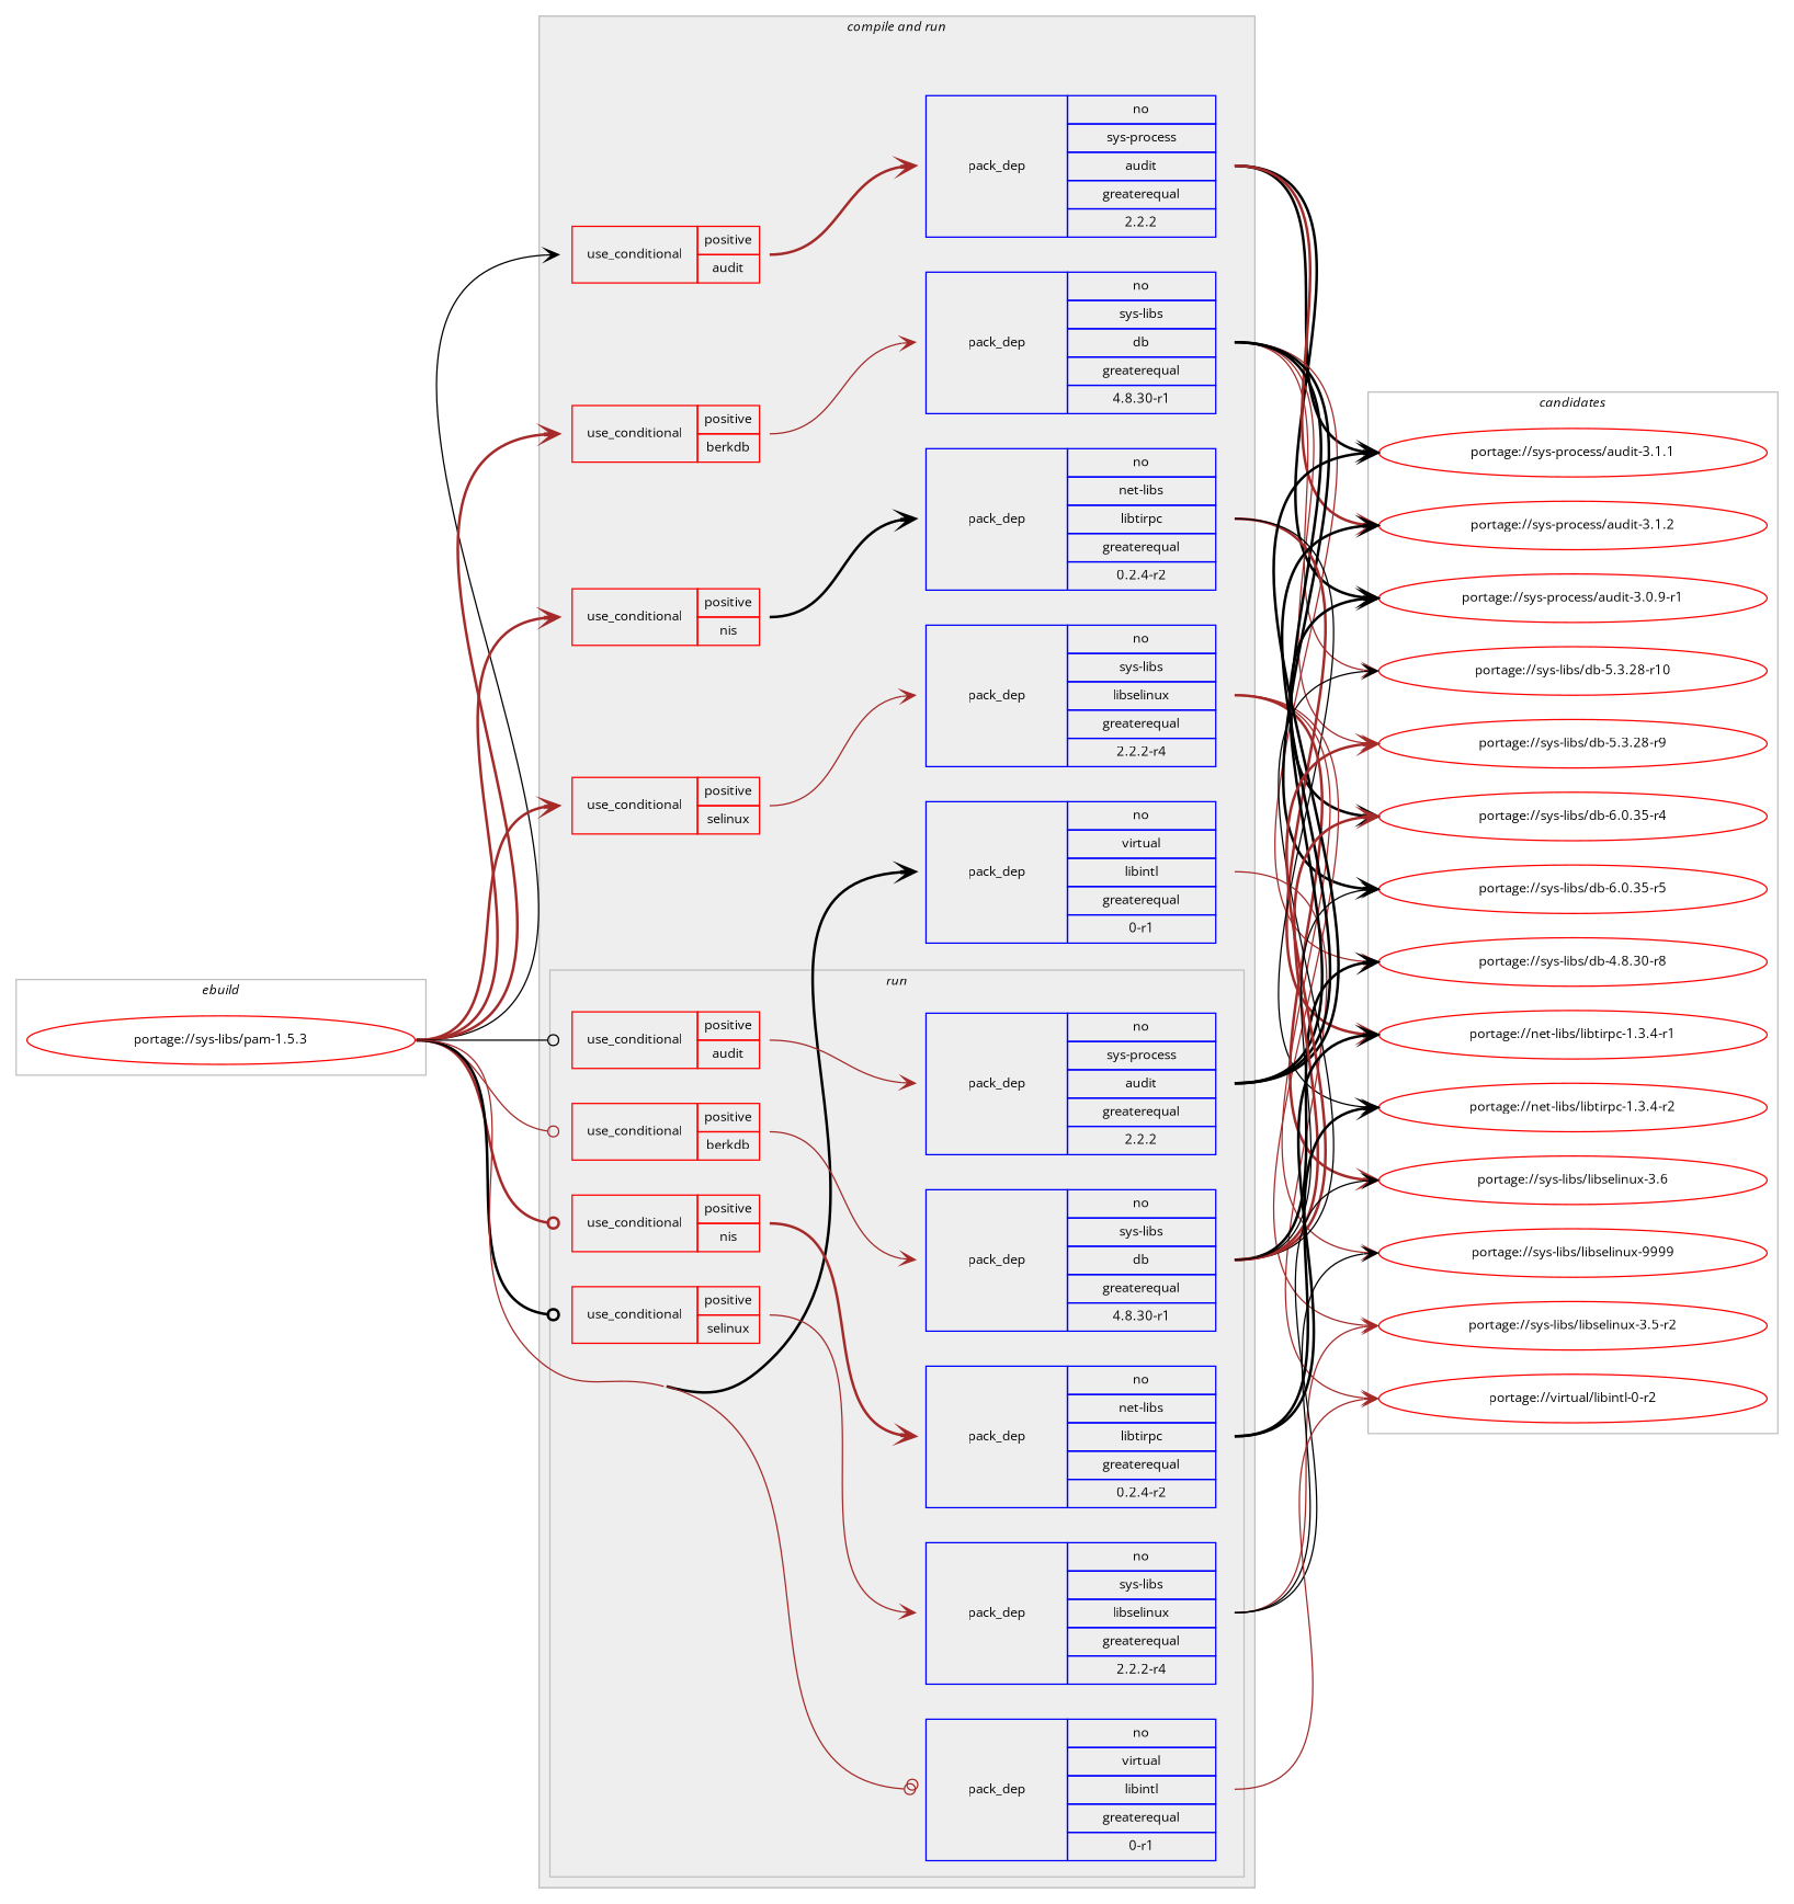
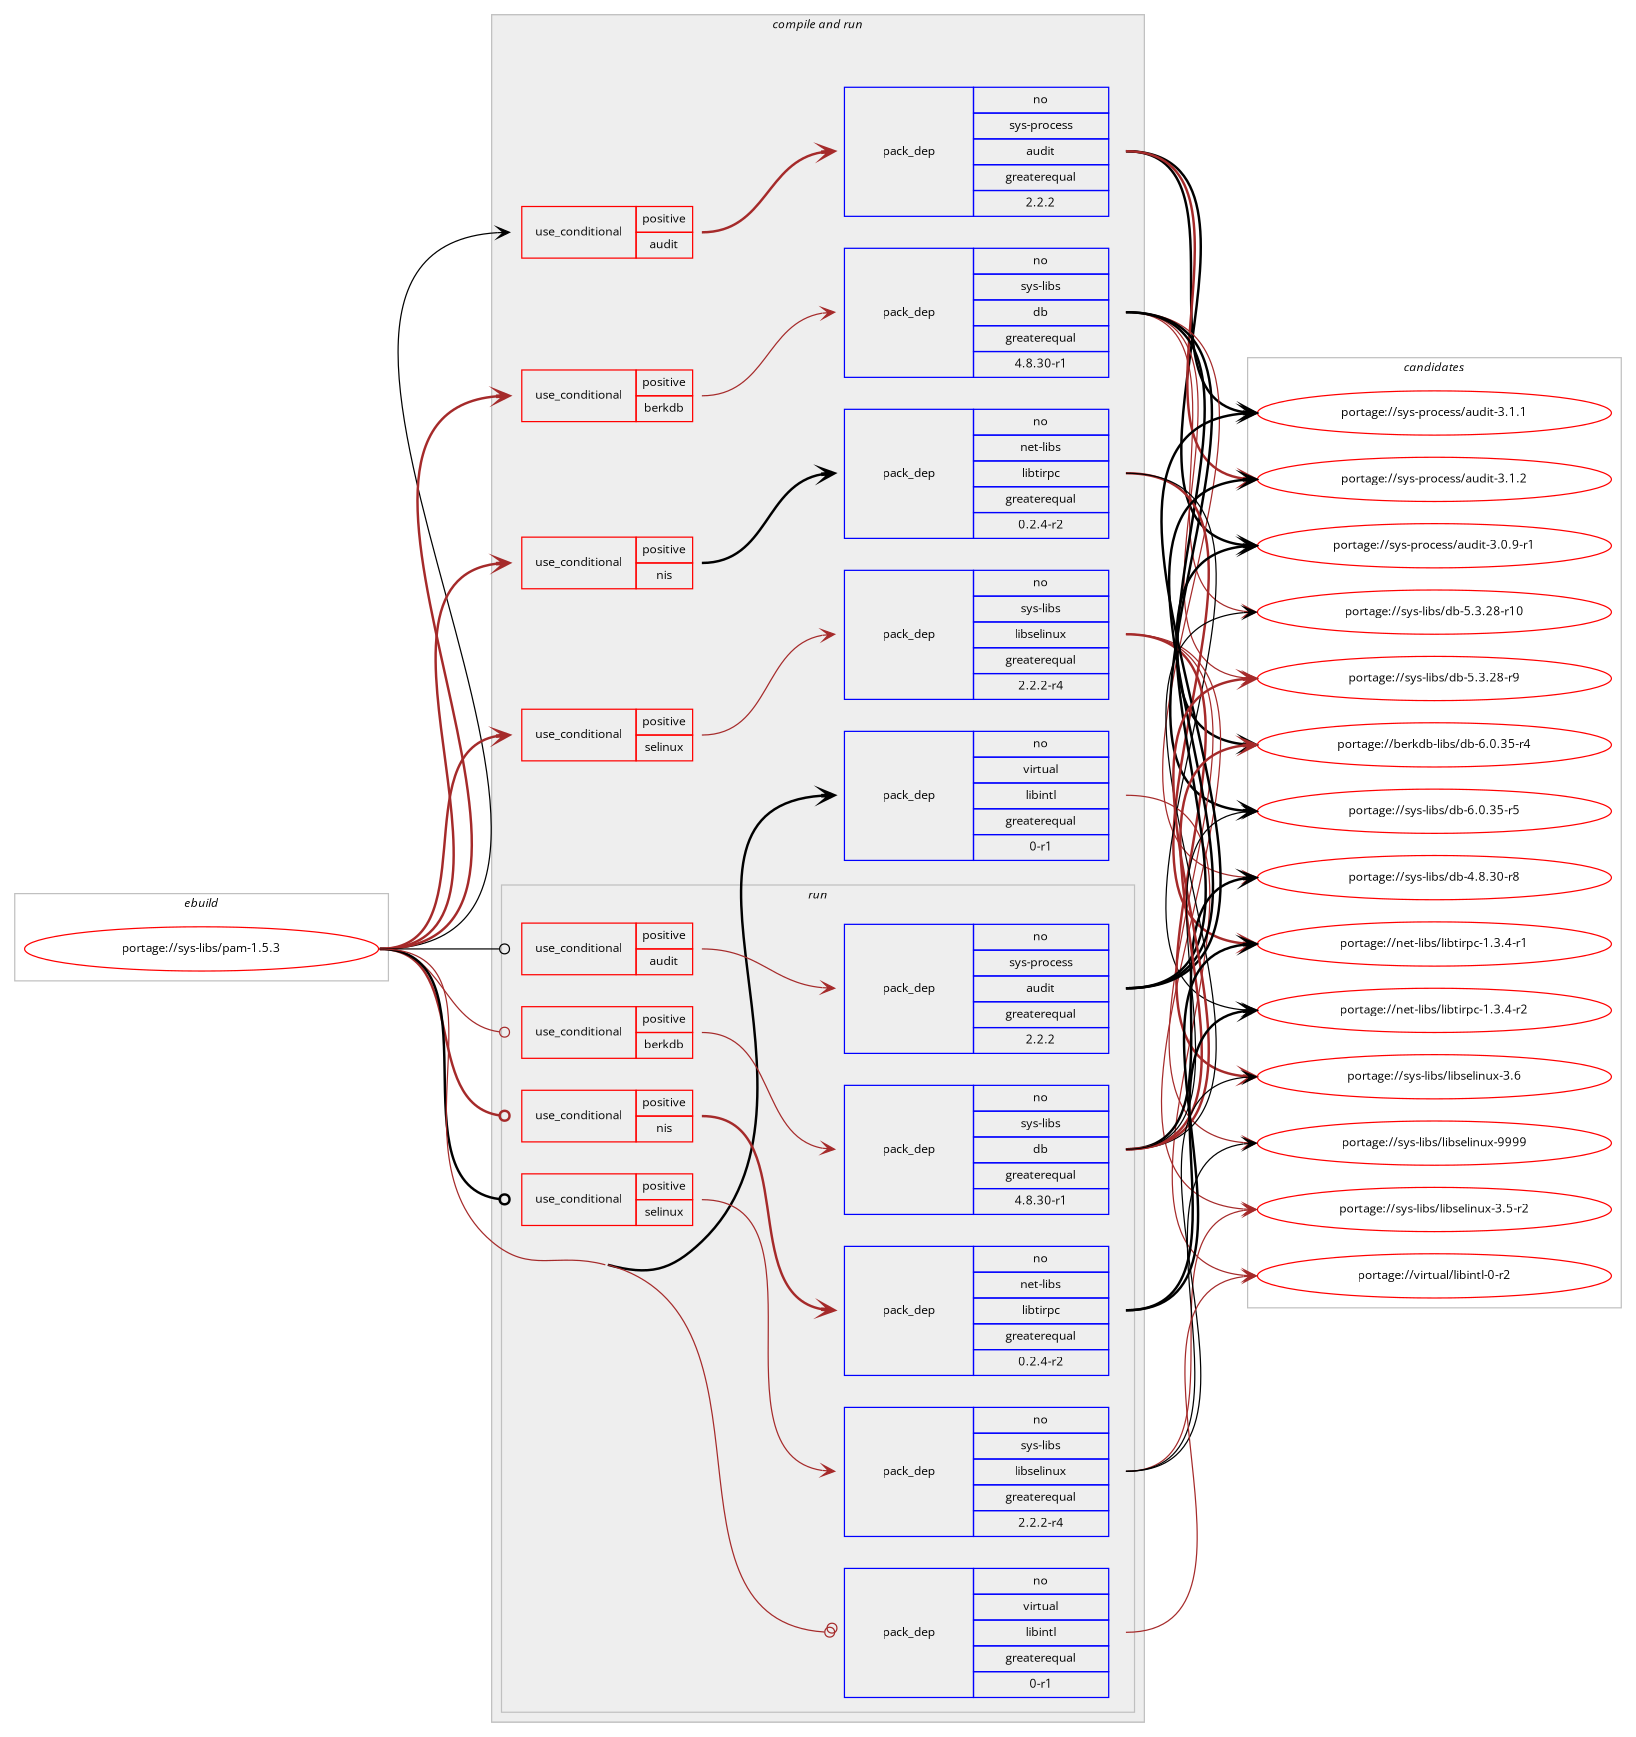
  digraph {
    compound=true
    concentrate=true
    fontname="Open Sans"
    fontsize=10
    newrank=true
    rankdir=LR
    ranksep=1.5
    node [color=red fontname="Open Sans" fontsize=10 shape=none]
    edge [arrowhead=vee color=brown fontname="Open Sans" headport=w style=bold tailport=e weight=100]
    n1 [label="portage://sys-libs/pam-1.5.3" width=4 shape=""]
    n2 [color=blue label=<<TABLE BORDER="0" CELLBORDER="1" CELLSPACING="0" CELLPADDING="4" WIDTH="220"><TR><TD ROWSPAN="6" CELLPADDING="30">pack_dep</TD></TR><TR><TD WIDTH="110">no</TD></TR><TR><TD>sys-process</TD></TR><TR><TD>audit</TD></TR><TR><TD>greaterequal</TD></TR><TR><TD>2.2.2</TD></TR></TABLE>>]
    n3 [label=<<TABLE BORDER="0" CELLBORDER="1" CELLSPACING="0" CELLPADDING="4"><TR><TD ROWSPAN="3" CELLPADDING="10">use_conditional</TD></TR><TR><TD>positive</TD></TR><TR><TD>audit</TD></TR></TABLE>>]
    n4 [color=blue label=<<TABLE BORDER="0" CELLBORDER="1" CELLSPACING="0" CELLPADDING="4" WIDTH="220"><TR><TD ROWSPAN="6" CELLPADDING="30">pack_dep</TD></TR><TR><TD WIDTH="110">no</TD></TR><TR><TD>sys-libs</TD></TR><TR><TD>db</TD></TR><TR><TD>greaterequal</TD></TR><TR><TD>4.8.30-r1</TD></TR></TABLE>>]
    n5 [label=<<TABLE BORDER="0" CELLBORDER="1" CELLSPACING="0" CELLPADDING="4"><TR><TD ROWSPAN="3" CELLPADDING="10">use_conditional</TD></TR><TR><TD>positive</TD></TR><TR><TD>berkdb</TD></TR></TABLE>>]
    n6 [color=blue label=<<TABLE BORDER="0" CELLBORDER="1" CELLSPACING="0" CELLPADDING="4" WIDTH="220"><TR><TD ROWSPAN="6" CELLPADDING="30">pack_dep</TD></TR><TR><TD WIDTH="110">no</TD></TR><TR><TD>net-libs</TD></TR><TR><TD>libtirpc</TD></TR><TR><TD>greaterequal</TD></TR><TR><TD>0.2.4-r2</TD></TR></TABLE>>]
    n7 [label=<<TABLE BORDER="0" CELLBORDER="1" CELLSPACING="0" CELLPADDING="4"><TR><TD ROWSPAN="3" CELLPADDING="10">use_conditional</TD></TR><TR><TD>positive</TD></TR><TR><TD>nis</TD></TR></TABLE>>]
    n8 [color=blue label=<<TABLE BORDER="0" CELLBORDER="1" CELLSPACING="0" CELLPADDING="4" WIDTH="220"><TR><TD ROWSPAN="6" CELLPADDING="30">pack_dep</TD></TR><TR><TD WIDTH="110">no</TD></TR><TR><TD>sys-libs</TD></TR><TR><TD>libselinux</TD></TR><TR><TD>greaterequal</TD></TR><TR><TD>2.2.2-r4</TD></TR></TABLE>>]
    n9 [label=<<TABLE BORDER="0" CELLBORDER="1" CELLSPACING="0" CELLPADDING="4"><TR><TD ROWSPAN="3" CELLPADDING="10">use_conditional</TD></TR><TR><TD>positive</TD></TR><TR><TD>selinux</TD></TR></TABLE>>]
    n10 [color=blue label=<<TABLE BORDER="0" CELLBORDER="1" CELLSPACING="0" CELLPADDING="4" WIDTH="220"><TR><TD ROWSPAN="6" CELLPADDING="30">pack_dep</TD></TR><TR><TD WIDTH="110">no</TD></TR><TR><TD>virtual</TD></TR><TR><TD>libintl</TD></TR><TR><TD>greaterequal</TD></TR><TR><TD>0-r1</TD></TR></TABLE>>]
    n11 [color=blue label=<<TABLE BORDER="0" CELLBORDER="1" CELLSPACING="0" CELLPADDING="4" WIDTH="220"><TR><TD ROWSPAN="6" CELLPADDING="30">pack_dep</TD></TR><TR><TD WIDTH="110">no</TD></TR><TR><TD>sys-process</TD></TR><TR><TD>audit</TD></TR><TR><TD>greaterequal</TD></TR><TR><TD>2.2.2</TD></TR></TABLE>>]
    n12 [label=<<TABLE BORDER="0" CELLBORDER="1" CELLSPACING="0" CELLPADDING="4"><TR><TD ROWSPAN="3" CELLPADDING="10">use_conditional</TD></TR><TR><TD>positive</TD></TR><TR><TD>audit</TD></TR></TABLE>>]
    n13 [color=blue label=<<TABLE BORDER="0" CELLBORDER="1" CELLSPACING="0" CELLPADDING="4" WIDTH="220"><TR><TD ROWSPAN="6" CELLPADDING="30">pack_dep</TD></TR><TR><TD WIDTH="110">no</TD></TR><TR><TD>sys-libs</TD></TR><TR><TD>db</TD></TR><TR><TD>greaterequal</TD></TR><TR><TD>4.8.30-r1</TD></TR></TABLE>>]
    n14 [label=<<TABLE BORDER="0" CELLBORDER="1" CELLSPACING="0" CELLPADDING="4"><TR><TD ROWSPAN="3" CELLPADDING="10">use_conditional</TD></TR><TR><TD>positive</TD></TR><TR><TD>berkdb</TD></TR></TABLE>>]
    n15 [color=blue label=<<TABLE BORDER="0" CELLBORDER="1" CELLSPACING="0" CELLPADDING="4" WIDTH="220"><TR><TD ROWSPAN="6" CELLPADDING="30">pack_dep</TD></TR><TR><TD WIDTH="110">no</TD></TR><TR><TD>net-libs</TD></TR><TR><TD>libtirpc</TD></TR><TR><TD>greaterequal</TD></TR><TR><TD>0.2.4-r2</TD></TR></TABLE>>]
    n16 [label=<<TABLE BORDER="0" CELLBORDER="1" CELLSPACING="0" CELLPADDING="4"><TR><TD ROWSPAN="3" CELLPADDING="10">use_conditional</TD></TR><TR><TD>positive</TD></TR><TR><TD>nis</TD></TR></TABLE>>]
    n17 [color=blue label=<<TABLE BORDER="0" CELLBORDER="1" CELLSPACING="0" CELLPADDING="4" WIDTH="220"><TR><TD ROWSPAN="6" CELLPADDING="30">pack_dep</TD></TR><TR><TD WIDTH="110">no</TD></TR><TR><TD>sys-libs</TD></TR><TR><TD>libselinux</TD></TR><TR><TD>greaterequal</TD></TR><TR><TD>2.2.2-r4</TD></TR></TABLE>>]
    n18 [label=<<TABLE BORDER="0" CELLBORDER="1" CELLSPACING="0" CELLPADDING="4"><TR><TD ROWSPAN="3" CELLPADDING="10">use_conditional</TD></TR><TR><TD>positive</TD></TR><TR><TD>selinux</TD></TR></TABLE>>]
    n19 [color=blue label=<<TABLE BORDER="0" CELLBORDER="1" CELLSPACING="0" CELLPADDING="4" WIDTH="220"><TR><TD ROWSPAN="6" CELLPADDING="30">pack_dep</TD></TR><TR><TD WIDTH="110">no</TD></TR><TR><TD>virtual</TD></TR><TR><TD>libintl</TD></TR><TR><TD>greaterequal</TD></TR><TR><TD>0-r1</TD></TR></TABLE>>]
    n20 [label="portage://sys-process/audit-3.0.9-r1" width=4 shape=""]
    n21 [label="portage://sys-process/audit-3.1.1" width=4 shape=""]
    n22 [label="portage://sys-process/audit-3.1.2" width=4 shape=""]
    n23 [label="portage://sys-libs/db-4.8.30-r8" width=4 shape=""]
    n24 [label="portage://sys-libs/db-5.3.28-r10" width=4 shape=""]
    n25 [label="portage://sys-libs/db-5.3.28-r9" width=4 shape=""]
-   n26 [label="portage://sys-libs/db-6.0.35-r4" width=4 shape=""]
+   n26 [label="portage://berkdb-libs/db-6.0.35-r4" width=4 shape=""]
    n27 [label="portage://sys-libs/db-6.0.35-r5" width=4 shape=""]
    n28 [label="portage://net-libs/libtirpc-1.3.4-r1" width=4 shape=""]
    n29 [label="portage://net-libs/libtirpc-1.3.4-r2" width=4 shape=""]
    n30 [label="portage://sys-libs/libselinux-3.5-r2" width=4 shape=""]
    n31 [label="portage://sys-libs/libselinux-3.6" width=4 shape=""]
    n32 [label="portage://sys-libs/libselinux-9999" width=4 shape=""]
    n33 [label="portage://virtual/libintl-0-r2" width=4 shape=""]
    subgraph cluster_1 {
      color=gray
      label=<<i>ebuild</i>>
      rank=same
      n1
    }
    subgraph cluster_2 {
      color=gray
      label=<<i>dependencies</i>>
      subgraph cluster_3 {
        color=gray
        fillcolor="#eeeeee"
        label=<<i>compile</i>>
        style=filled
        subgraph sub_4 {
          color=gray
          fillcolor="#eeeeee"
          label=<<i>compile</i>>
          style=filled
          n3
          subgraph sub_5 {
            color=gray
            fillcolor="#eeeeee"
            label=<<i>compile</i>>
            style=filled
            n2
          }
        }
        subgraph sub_6 {
          color=gray
          fillcolor="#eeeeee"
          label=<<i>compile</i>>
          style=filled
          n5
          subgraph sub_7 {
            color=gray
            fillcolor="#eeeeee"
            label=<<i>compile</i>>
            style=filled
            n4
          }
        }
        subgraph sub_8 {
          color=gray
          fillcolor="#eeeeee"
          label=<<i>compile</i>>
          style=filled
          n7
          subgraph sub_9 {
            color=gray
            fillcolor="#eeeeee"
            label=<<i>compile</i>>
            style=filled
            n6
          }
        }
        subgraph sub_10 {
          color=gray
          fillcolor="#eeeeee"
          label=<<i>compile</i>>
          style=filled
          n9
          subgraph sub_11 {
            color=gray
            fillcolor="#eeeeee"
            label=<<i>compile</i>>
            style=filled
            n8
          }
        }
        subgraph sub_12 {
          color=gray
          fillcolor="#eeeeee"
          label=<<i>compile</i>>
          style=filled
          n10
        }
      }
      subgraph cluster_13 {
        color=gray
        fillcolor="#eeeeee"
        label=<<i>compile and run</i>>
        style=filled
      }
      subgraph cluster_14 {
        color=gray
        fillcolor="#eeeeee"
        label=<<i>run</i>>
        style=filled
        subgraph sub_15 {
          color=gray
          fillcolor="#eeeeee"
          label=<<i>run</i>>
          style=filled
          n12
          subgraph sub_16 {
            color=gray
            fillcolor="#eeeeee"
            label=<<i>run</i>>
            style=filled
            n11
          }
        }
        subgraph sub_17 {
          color=gray
          fillcolor="#eeeeee"
          label=<<i>run</i>>
          style=filled
          n14
          subgraph sub_18 {
            color=gray
            fillcolor="#eeeeee"
            label=<<i>run</i>>
            style=filled
            n13
          }
        }
        subgraph sub_19 {
          color=gray
          fillcolor="#eeeeee"
          label=<<i>run</i>>
          style=filled
          n16
          subgraph sub_20 {
            color=gray
            fillcolor="#eeeeee"
            label=<<i>run</i>>
            style=filled
            n15
          }
        }
        subgraph sub_21 {
          color=gray
          fillcolor="#eeeeee"
          label=<<i>run</i>>
          style=filled
          n18
          subgraph sub_22 {
            color=gray
            fillcolor="#eeeeee"
            label=<<i>run</i>>
            style=filled
            n17
          }
        }
        subgraph sub_23 {
          color=gray
          fillcolor="#eeeeee"
          label=<<i>run</i>>
          style=filled
          n19
        }
      }
    }
    subgraph cluster_24 {
      color=gray
      label=<<i>candidates</i>>
      rank=same
      subgraph sub_25 {
        color=black
        label=<<i>candidates</i>>
        nodesep=1
        rank=same
        n20
        n21
        n22
      }
      subgraph sub_26 {
        color=black
        label=<<i>candidates</i>>
        nodesep=1
        rank=same
        n23
        n24
        n25
        n26
        n27
      }
      subgraph sub_27 {
        color=black
        label=<<i>candidates</i>>
        nodesep=1
        rank=same
        n28
        n29
      }
      subgraph sub_28 {
        color=black
        label=<<i>candidates</i>>
        nodesep=1
        rank=same
        n30
        n31
        n32
      }
      subgraph sub_29 {
        color=black
        label=<<i>candidates</i>>
        nodesep=1
        rank=same
        n33
      }
      subgraph sub_30 {
        color=black
        label=<<i>candidates</i>>
        nodesep=1
        rank=same
        n20
        n21
        n22
      }
      subgraph sub_31 {
        color=black
        label=<<i>candidates</i>>
        nodesep=1
        rank=same
        n23
        n24
        n25
        n26
        n27
      }
      subgraph sub_32 {
        color=black
        label=<<i>candidates</i>>
        nodesep=1
        rank=same
        n28
        n29
      }
      subgraph sub_33 {
        color=black
        label=<<i>candidates</i>>
        nodesep=1
        rank=same
        n30
        n31
        n32
      }
      subgraph sub_34 {
        color=black
        label=<<i>candidates</i>>
        nodesep=1
        rank=same
        n33
      }
    }
    n1 -> n3 [color=black style=solid weight=20]
    n1 -> n5 [weight=20]
    n1 -> n7 [weight=20]
    n1 -> n9 [weight=20]
    n1 -> n10 [color=black weight=20]
    n1 -> n12 [arrowhead=odot color=black style=solid weight=20]
    n1 -> n14 [arrowhead=odot style=solid weight=20]
    n1 -> n16 [arrowhead=odot weight=20]
    n1 -> n18 [arrowhead=odot color=black weight=20]
    n1 -> n19 [arrowhead=odot style=solid weight=20]
    n2 -> n20 [color=black]
    n2 -> n21 [color=black]
    n2 -> n22
    n3 -> n2 [weight=20]
    n4 -> n23 [style=solid]
    n4 -> n24 [style=solid]
    n4 -> n25 [style=solid]
    n4 -> n26 [color=black]
    n4 -> n27 [color=black]
    n5 -> n4 [style=solid weight=20]
    n6 -> n28
    n6 -> n29 [color=black style=solid]
    n7 -> n6 [color=black weight=20]
    n8 -> n30 [style=solid]
    n8 -> n31
    n8 -> n32 [style=solid]
    n9 -> n8 [style=solid weight=20]
    n10 -> n33 [style=solid]
    n11 -> n20 [color=black]
    n11 -> n21 [color=black]
    n11 -> n22 [color=black]
    n12 -> n11 [style=solid weight=20]
    n13 -> n23 [color=black]
    n13 -> n24 [color=black style=solid]
    n13 -> n25
    n13 -> n26
    n13 -> n27 [color=black style=solid]
    n14 -> n13 [style=solid weight=20]
    n15 -> n28 [color=black]
    n15 -> n29 [color=black]
    n16 -> n15 [weight=20]
    n17 -> n30 [style=solid]
    n17 -> n31 [color=black style=solid]
    n17 -> n32 [color=black style=solid]
    n18 -> n17 [style=solid weight=20]
    n19 -> n33 [style=solid]
  }
